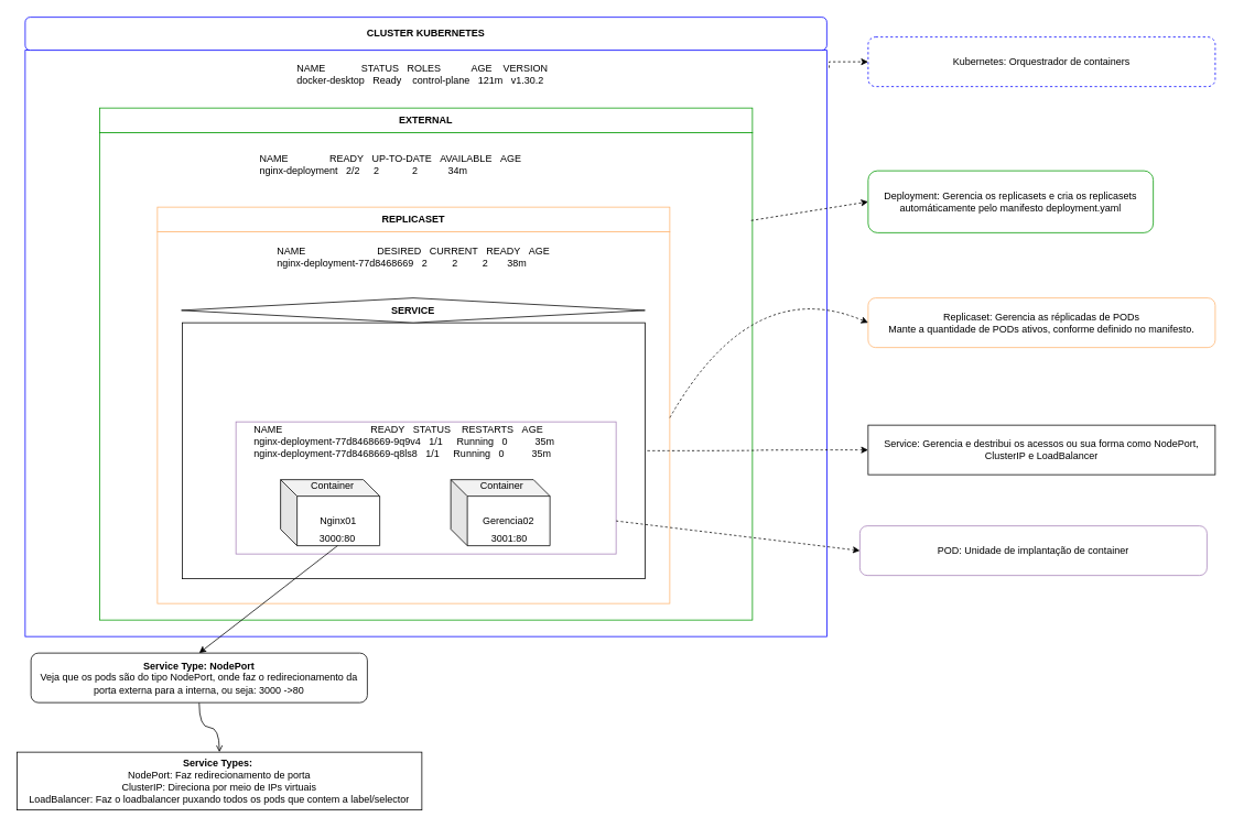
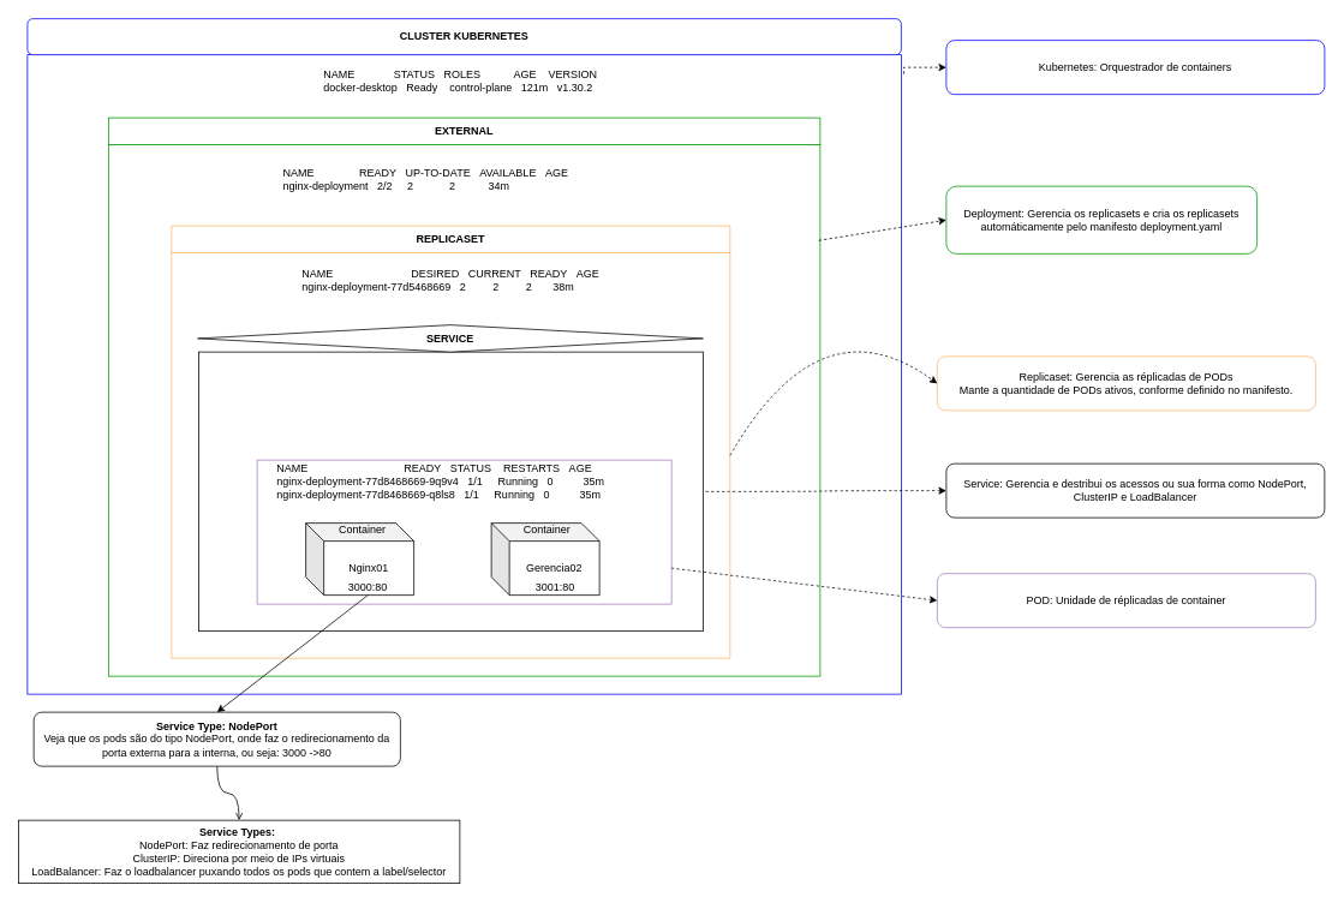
  <mxCell id="0" />
  <mxCell id="1" parent="0" />
  <mxCell id="2" value="" style="rounded=0;whiteSpace=wrap;html=1;" vertex="1" parent="1"><mxGeometry x="220" y="360" width="580" height="30" as="geometry" /></mxCell>
  <mxCell id="3" style="edgeStyle=orthogonalEdgeStyle;rounded=0;orthogonalLoop=1;jettySize=auto;html=1;exitX=1.003;exitY=0.03;exitDx=0;exitDy=0;exitPerimeter=0;dashed=1;" edge="1" parent="1" source="4" target="10"><mxGeometry relative="1" as="geometry"><mxPoint x="1110" y="74" as="targetPoint" /><Array as="points"><mxPoint x="1100" y="74" /></Array></mxGeometry></mxCell>
  <mxCell id="4" value="" style="rounded=0;whiteSpace=wrap;html=1;strokeColor=#0000FF;" vertex="1" parent="1"><mxGeometry x="30" y="60" width="970" height="710" as="geometry" /></mxCell>
  <mxCell id="5" value="CLUSTER KUBERNETES" style="whiteSpace=wrap;html=1;strokeColor=#0000FF;fontStyle=1;rounded=1;" vertex="1" parent="1"><mxGeometry x="30" y="20" width="970" height="40" as="geometry" /></mxCell>
  <mxCell id="6" value="" style="rounded=0;whiteSpace=wrap;html=1;strokeColor=#009900;" vertex="1" parent="1"><mxGeometry x="120" y="160" width="790" height="590" as="geometry" /></mxCell>
  <mxCell id="7" value="EXTERNAL" style="rounded=0;whiteSpace=wrap;html=1;align=center;strokeColor=#009900;fontStyle=1" vertex="1" parent="1"><mxGeometry x="120" y="130" width="790" height="30" as="geometry" /></mxCell>
  <mxCell id="8" value="" style="rounded=0;whiteSpace=wrap;html=1;strokeColor=#FFB570;" vertex="1" parent="1"><mxGeometry x="190" y="280" width="620" height="450" as="geometry" /></mxCell>
  <mxCell id="9" value="&lt;b&gt;REPLICASET&lt;/b&gt;" style="rounded=0;whiteSpace=wrap;html=1;align=center;strokeColor=#FFB570;" vertex="1" parent="1"><mxGeometry x="190" y="250" width="620" height="30" as="geometry" /></mxCell>
- <mxCell id="10" value="Kubernetes: Orquestrador de containers" style="rounded=1;whiteSpace=wrap;html=1;strokeColor=#0000FF;dashed=1;" vertex="1" parent="1"><mxGeometry x="1050" y="44" width="420" height="60" as="geometry" /></mxCell>
+ <mxCell id="10" value="Kubernetes: Orquestrador de containers" style="rounded=1;whiteSpace=wrap;html=1;strokeColor=#0000FF;" vertex="1" parent="1"><mxGeometry x="1050" y="44" width="420" height="60" as="geometry" /></mxCell>
  <mxCell id="11" value="Deployment: Gerencia os replicasets e cria os replicasets automáticamente pelo manifesto deployment.yaml" style="rounded=1;whiteSpace=wrap;html=1;strokeColor=#009900;" vertex="1" parent="1"><mxGeometry x="1050" y="206" width="345" height="75" as="geometry" /></mxCell>
  <mxCell id="12" value="" style="endArrow=classic;html=1;rounded=0;entryX=0;entryY=0.5;entryDx=0;entryDy=0;exitX=0.998;exitY=0.18;exitDx=0;exitDy=0;exitPerimeter=0;dashed=1;" edge="1" parent="1" source="6" target="11"><mxGeometry width="50" height="50" relative="1" as="geometry"><mxPoint x="560" y="320" as="sourcePoint" /><mxPoint x="610" y="270" as="targetPoint" /></mxGeometry></mxCell>
- <mxCell id="13" value="Replicaset: Gerencia as réplicadas de PODs&lt;div&gt;Mante a quantidade de PODs ativos, conforme definido no manifesto.&lt;/div&gt;" style="rounded=1;whiteSpace=wrap;html=1;strokeColor=#FFB570;" vertex="1" parent="1"><mxGeometry x="1050" y="360" width="420" height="60" as="geometry" /></mxCell>
+ <mxCell id="13" value="Replicaset: Gerencia as réplicadas de PODs&lt;div&gt;Mante a quantidade de PODs ativos, conforme definido no manifesto.&lt;/div&gt;" style="rounded=1;whiteSpace=wrap;html=1;strokeColor=#FFB570;" vertex="1" parent="1"><mxGeometry x="1040" y="395" width="420" height="60" as="geometry" /></mxCell>
  <mxCell id="14" value="" style="endArrow=classic;html=1;rounded=0;entryX=0;entryY=0.5;entryDx=0;entryDy=0;exitX=1;exitY=0.5;exitDx=0;exitDy=0;dashed=1;curved=1;" edge="1" parent="1" source="8" target="13"><mxGeometry width="50" height="50" relative="1" as="geometry"><mxPoint x="850" y="314.29" as="sourcePoint" /><mxPoint x="992" y="314.29" as="targetPoint" /><Array as="points"><mxPoint x="910" y="330" /></Array></mxGeometry></mxCell>
- <mxCell id="15" value="POD: Unidade de implantação de container" style="rounded=1;whiteSpace=wrap;html=1;strokeColor=#A680B8;" vertex="1" parent="1"><mxGeometry x="1040" y="636" width="420" height="60" as="geometry" /></mxCell>
+ <mxCell id="15" value="POD: Unidade de réplicadas de container" style="rounded=1;whiteSpace=wrap;html=1;strokeColor=#A680B8;" vertex="1" parent="1"><mxGeometry x="1040" y="636" width="420" height="60" as="geometry" /></mxCell>
  <mxCell id="16" value="NAME&amp;nbsp; &amp;nbsp; &amp;nbsp; &amp;nbsp; &amp;nbsp; &amp;nbsp; &amp;nbsp;STATUS&amp;nbsp; &amp;nbsp;ROLES&amp;nbsp; &amp;nbsp; &amp;nbsp; &amp;nbsp; &amp;nbsp; &amp;nbsp;AGE&amp;nbsp; &amp;nbsp; VERSION&#10;docker-desktop&amp;nbsp; &amp;nbsp;Ready&amp;nbsp; &amp;nbsp; control-plane&amp;nbsp; &amp;nbsp;121m&amp;nbsp; &amp;nbsp;v1.30.2" style="text;html=1;align=left;verticalAlign=middle;whiteSpace=wrap;rounded=0;" vertex="1" parent="1"><mxGeometry x="357" y="74" width="420" height="30" as="geometry" /></mxCell>
  <mxCell id="17" value="&lt;div&gt;NAME&amp;nbsp; &amp;nbsp; &amp;nbsp; &amp;nbsp; &amp;nbsp; &amp;nbsp; &amp;nbsp; &amp;nbsp;READY&amp;nbsp; &amp;nbsp;UP-TO-DATE&amp;nbsp; &amp;nbsp;AVAILABLE&amp;nbsp; &amp;nbsp;AGE&lt;/div&gt;&lt;div&gt;nginx-deployment&amp;nbsp; &amp;nbsp;2/2&amp;nbsp; &amp;nbsp; &amp;nbsp;2&amp;nbsp; &amp;nbsp; &amp;nbsp; &amp;nbsp; &amp;nbsp; &amp;nbsp; 2&amp;nbsp; &amp;nbsp; &amp;nbsp; &amp;nbsp; &amp;nbsp; &amp;nbsp;34m&lt;/div&gt;" style="text;html=1;align=left;verticalAlign=middle;whiteSpace=wrap;rounded=0;" vertex="1" parent="1"><mxGeometry x="312" y="176" width="560" height="44" as="geometry" /></mxCell>
- <mxCell id="18" value="&lt;div&gt;NAME&amp;nbsp; &amp;nbsp; &amp;nbsp; &amp;nbsp; &amp;nbsp; &amp;nbsp; &amp;nbsp; &amp;nbsp; &amp;nbsp; &amp;nbsp; &amp;nbsp; &amp;nbsp; &amp;nbsp; DESIRED&amp;nbsp; &amp;nbsp;CURRENT&amp;nbsp; &amp;nbsp;READY&amp;nbsp; &amp;nbsp;AGE&lt;/div&gt;&lt;div style=&quot;text-align: left;&quot;&gt;nginx-deployment-77d8468669&amp;nbsp; &amp;nbsp;2&amp;nbsp; &amp;nbsp; &amp;nbsp; &amp;nbsp; &amp;nbsp;2&amp;nbsp; &amp;nbsp; &amp;nbsp; &amp;nbsp; &amp;nbsp;2&amp;nbsp; &amp;nbsp; &amp;nbsp; &amp;nbsp;38m&lt;/div&gt;" style="text;html=1;align=center;verticalAlign=middle;whiteSpace=wrap;rounded=0;" vertex="1" parent="1"><mxGeometry x="240" y="290" width="520" height="40" as="geometry" /></mxCell>
+ <mxCell id="18" value="&lt;div&gt;NAME&amp;nbsp; &amp;nbsp; &amp;nbsp; &amp;nbsp; &amp;nbsp; &amp;nbsp; &amp;nbsp; &amp;nbsp; &amp;nbsp; &amp;nbsp; &amp;nbsp; &amp;nbsp; &amp;nbsp; DESIRED&amp;nbsp; &amp;nbsp;CURRENT&amp;nbsp; &amp;nbsp;READY&amp;nbsp; &amp;nbsp;AGE&lt;/div&gt;&lt;div style=&quot;text-align: left;&quot;&gt;nginx-deployment-77d5468669&amp;nbsp; &amp;nbsp;2&amp;nbsp; &amp;nbsp; &amp;nbsp; &amp;nbsp; &amp;nbsp;2&amp;nbsp; &amp;nbsp; &amp;nbsp; &amp;nbsp; &amp;nbsp;2&amp;nbsp; &amp;nbsp; &amp;nbsp; &amp;nbsp;38m&lt;/div&gt;" style="text;html=1;align=center;verticalAlign=middle;whiteSpace=wrap;rounded=0;" vertex="1" parent="1"><mxGeometry x="240" y="290" width="520" height="40" as="geometry" /></mxCell>
  <mxCell id="19" style="edgeStyle=orthogonalEdgeStyle;rounded=0;orthogonalLoop=1;jettySize=auto;html=1;curved=1;endArrow=open;" edge="1" parent="1" source="20" target="21"><mxGeometry relative="1" as="geometry" /></mxCell>
  <mxCell id="20" value="&lt;b&gt;Service Type: NodePort&lt;/b&gt;&lt;div&gt;Veja que os pods são do tipo NodePort, onde faz o redirecionamento da porta externa para a interna, ou seja: 3000 -&amp;gt;80&lt;/div&gt;" style="rounded=1;whiteSpace=wrap;html=1;" vertex="1" parent="1"><mxGeometry x="37" y="790" width="407" height="60" as="geometry" /></mxCell>
  <mxCell id="21" value="&lt;b&gt;Service Types:&amp;nbsp;&lt;/b&gt;&lt;div&gt;NodePort: Faz redirecionamento de porta&lt;/div&gt;&lt;div&gt;ClusterIP: Direciona por meio de IPs virtuais&lt;/div&gt;&lt;div&gt;LoadBalancer: Faz o loadbalancer puxando todos os pods que contem a label/selector&lt;/div&gt;" style="whiteSpace=wrap;html=1;rounded=0;" vertex="1" parent="1"><mxGeometry x="20" y="910" width="490" height="70" as="geometry" /></mxCell>
  <mxCell id="22" value="" style="rounded=0;whiteSpace=wrap;html=1;" vertex="1" parent="1"><mxGeometry x="220" y="390" width="560" height="310" as="geometry" /></mxCell>
  <mxCell id="23" value="" style="rounded=0;whiteSpace=wrap;html=1;strokeColor=#A680B8;" vertex="1" parent="1"><mxGeometry x="285" y="510" width="460" height="160" as="geometry" /></mxCell>
  <mxCell id="24" value="Nginx01" style="shape=cube;whiteSpace=wrap;html=1;boundedLbl=1;backgroundOutline=1;darkOpacity=0.05;darkOpacity2=0.1;" vertex="1" parent="1"><mxGeometry x="339" y="580" width="120" height="80" as="geometry" /></mxCell>
  <mxCell id="25" value="Gerencia02" style="shape=cube;whiteSpace=wrap;html=1;boundedLbl=1;backgroundOutline=1;darkOpacity=0.05;darkOpacity2=0.1;" vertex="1" parent="1"><mxGeometry x="545" y="580" width="120" height="80" as="geometry" /></mxCell>
  <mxCell id="26" value="Container" style="text;html=1;align=center;verticalAlign=middle;whiteSpace=wrap;rounded=0;" vertex="1" parent="1"><mxGeometry x="372" y="573" width="60" height="30" as="geometry" /></mxCell>
  <mxCell id="27" value="Container" style="text;html=1;align=center;verticalAlign=middle;whiteSpace=wrap;rounded=0;" vertex="1" parent="1"><mxGeometry x="577" y="573" width="60" height="30" as="geometry" /></mxCell>
  <mxCell id="28" value="&lt;div&gt;NAME&amp;nbsp; &amp;nbsp; &amp;nbsp; &amp;nbsp; &amp;nbsp; &amp;nbsp; &amp;nbsp; &amp;nbsp; &amp;nbsp; &amp;nbsp; &amp;nbsp; &amp;nbsp; &amp;nbsp; &amp;nbsp; &amp;nbsp; &amp;nbsp; READY&amp;nbsp; &amp;nbsp;STATUS&amp;nbsp; &amp;nbsp; RESTARTS&amp;nbsp; &amp;nbsp;AGE&lt;/div&gt;&lt;div&gt;nginx-deployment-77d8468669-9q9v4&amp;nbsp; &amp;nbsp;1/1&amp;nbsp; &amp;nbsp; &amp;nbsp;Running&amp;nbsp; &amp;nbsp;0&amp;nbsp; &amp;nbsp; &amp;nbsp; &amp;nbsp; &amp;nbsp; 35m&lt;/div&gt;&lt;div&gt;nginx-deployment-77d8468669-q8ls8&amp;nbsp; &amp;nbsp;1/1&amp;nbsp; &amp;nbsp; &amp;nbsp;Running&amp;nbsp; &amp;nbsp;0&amp;nbsp; &amp;nbsp; &amp;nbsp; &amp;nbsp; &amp;nbsp; 35m&lt;/div&gt;" style="text;html=1;align=left;verticalAlign=middle;whiteSpace=wrap;rounded=0;" vertex="1" parent="1"><mxGeometry x="305" y="514" width="410" height="40" as="geometry" /></mxCell>
  <mxCell id="29" value="3000:80" style="text;html=1;align=center;verticalAlign=middle;whiteSpace=wrap;rounded=0;" vertex="1" parent="1"><mxGeometry x="378" y="636" width="60" height="30" as="geometry" /></mxCell>
  <mxCell id="30" value="3001:80" style="text;html=1;align=center;verticalAlign=middle;whiteSpace=wrap;rounded=0;" vertex="1" parent="1"><mxGeometry x="586" y="636" width="60" height="30" as="geometry" /></mxCell>
  <mxCell id="31" value="" style="endArrow=classic;html=1;rounded=0;entryX=0.5;entryY=0;entryDx=0;entryDy=0;curved=1;" edge="1" parent="1" target="20"><mxGeometry width="50" height="50" relative="1" as="geometry"><mxPoint x="408" y="660" as="sourcePoint" /><mxPoint x="510" y="800" as="targetPoint" /></mxGeometry></mxCell>
  <mxCell id="32" value="&lt;b&gt;SERVICE&lt;/b&gt;" style="rhombus;whiteSpace=wrap;html=1;" vertex="1" parent="1"><mxGeometry x="219" y="360" width="561" height="30" as="geometry" /></mxCell>
  <mxCell id="33" value="" style="endArrow=classic;html=1;rounded=0;entryX=0;entryY=0.5;entryDx=0;entryDy=0;exitX=1;exitY=0.75;exitDx=0;exitDy=0;dashed=1;curved=1;" edge="1" parent="1" source="23" target="15"><mxGeometry width="50" height="50" relative="1" as="geometry"><mxPoint x="670" y="650" as="sourcePoint" /><mxPoint x="720" y="600" as="targetPoint" /></mxGeometry></mxCell>
  <mxCell id="34" style="edgeStyle=orthogonalEdgeStyle;rounded=0;orthogonalLoop=1;jettySize=auto;html=1;curved=1;dashed=1;startArrow=classic;startFill=1;endArrow=none;endFill=0;" edge="1" parent="1" source="35" target="22"><mxGeometry relative="1" as="geometry" /></mxCell>
- <mxCell id="35" value="Service: Gerencia e destribui os acessos ou sua forma como NodePort, ClusterIP e LoadBalancer" style="whiteSpace=wrap;html=1;rounded=0;" vertex="1" parent="1"><mxGeometry x="1050" y="514" width="420" height="60" as="geometry" /></mxCell>
+ <mxCell id="35" value="Service: Gerencia e destribui os acessos ou sua forma como NodePort, ClusterIP e LoadBalancer" style="rounded=1;whiteSpace=wrap;html=1;" vertex="1" parent="1"><mxGeometry x="1050" y="514" width="420" height="60" as="geometry" /></mxCell>
